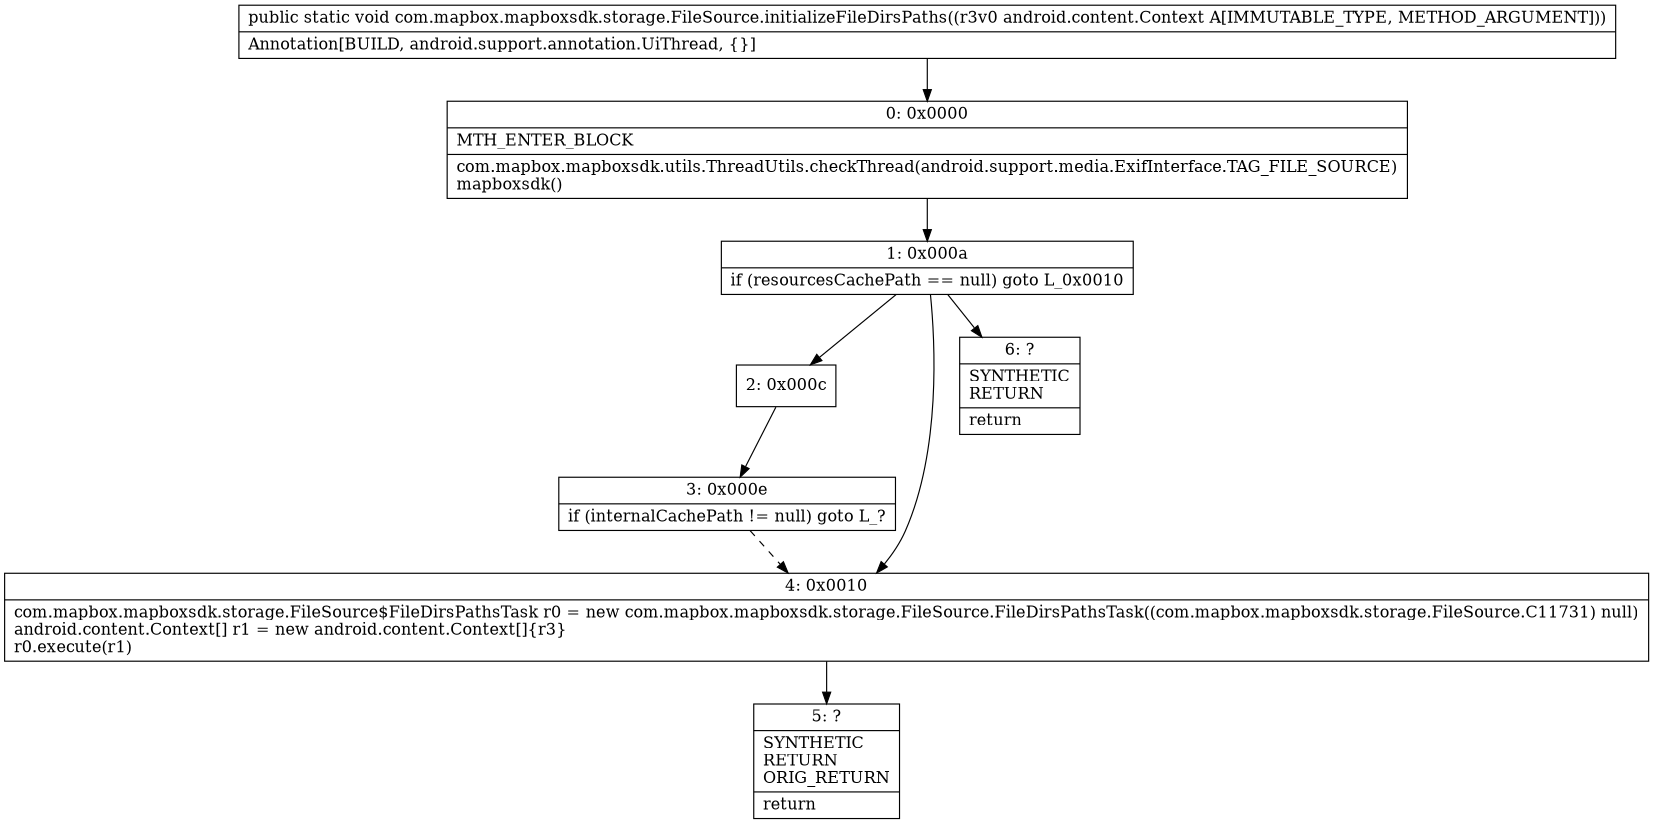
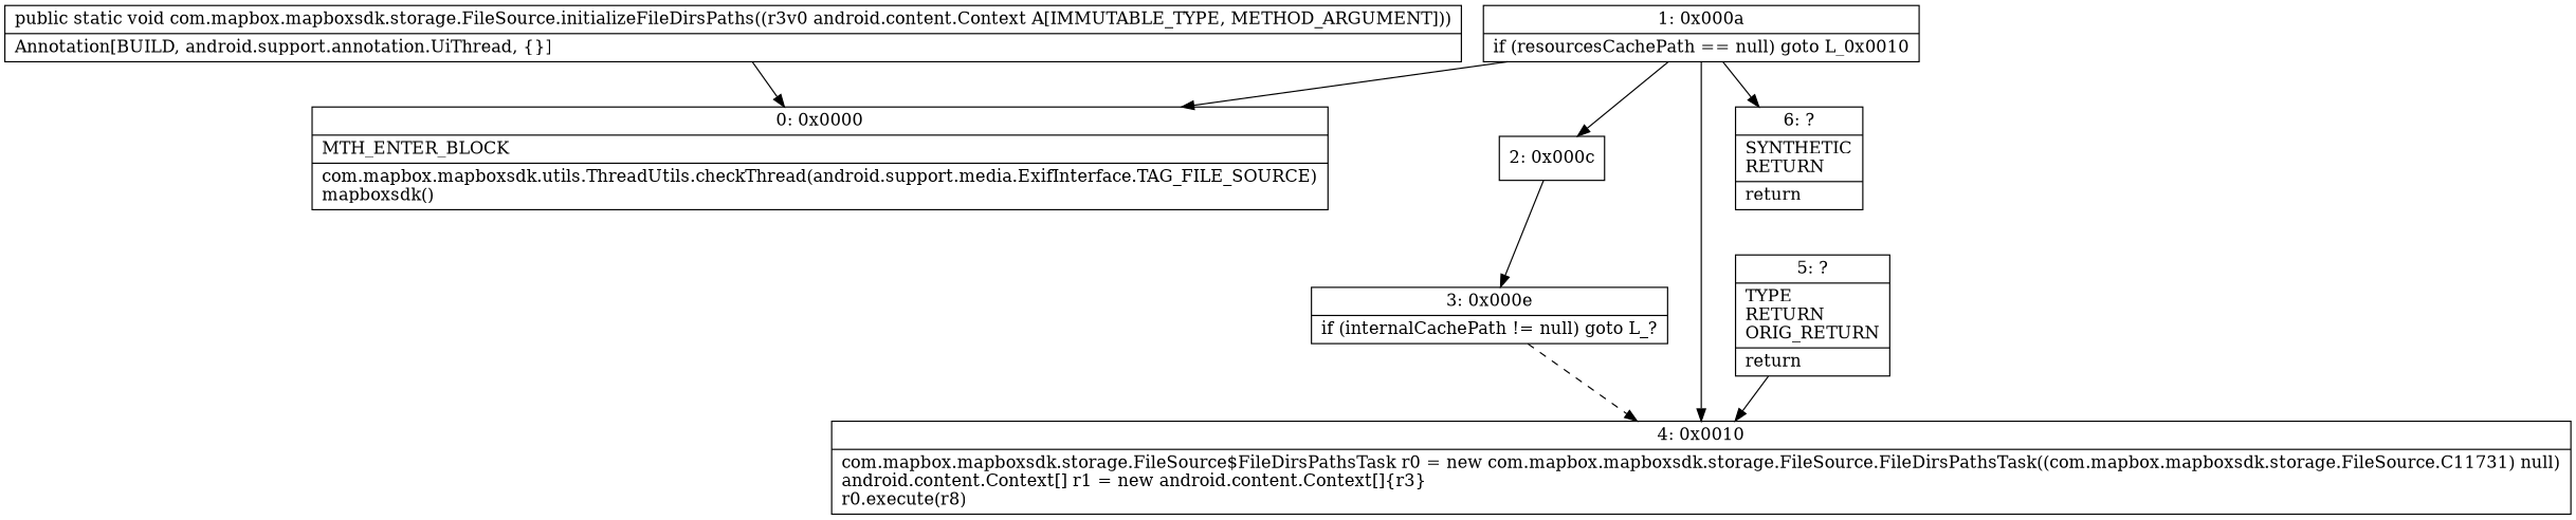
  digraph {
    node [shape=record]
    n1 [label="{0\:\ 0x0000|MTH_ENTER_BLOCK\l|com.mapbox.mapboxsdk.utils.ThreadUtils.checkThread(android.support.media.ExifInterface.TAG_FILE_SOURCE)\lmapboxsdk()\l}"]
    n2 [label="{1\:\ 0x000a|if (resourcesCachePath == null) goto L_0x0010\l}"]
    n3 [label="{2\:\ 0x000c}"]
-   n4 [label="{4\:\ 0x0010|com.mapbox.mapboxsdk.storage.FileSource$FileDirsPathsTask r0 = new com.mapbox.mapboxsdk.storage.FileSource.FileDirsPathsTask((com.mapbox.mapboxsdk.storage.FileSource.C11731) null)\landroid.content.Context[] r1 = new android.content.Context[]\{r3\}\lr0.execute(r1)\l}"]
+   n4 [label="{4\:\ 0x0010|com.mapbox.mapboxsdk.storage.FileSource$FileDirsPathsTask r0 = new com.mapbox.mapboxsdk.storage.FileSource.FileDirsPathsTask((com.mapbox.mapboxsdk.storage.FileSource.C11731) null)\landroid.content.Context[] r1 = new android.content.Context[]\{r3\}\lr0.execute(r8)\l}"]
    n5 [label="{6\:\ ?|SYNTHETIC\lRETURN\l|return\l}"]
    n6 [label="{3\:\ 0x000e|if (internalCachePath != null) goto L_?\l}"]
-   n7 [label="{5\:\ ?|SYNTHETIC\lRETURN\lORIG_RETURN\l|return\l}"]
+   n7 [label="{5\:\ ?|TYPE\lRETURN\lORIG_RETURN\l|return\l}"]
    n8 [label="{public static void com.mapbox.mapboxsdk.storage.FileSource.initializeFileDirsPaths((r3v0 android.content.Context A[IMMUTABLE_TYPE, METHOD_ARGUMENT]))  | Annotation[BUILD, android.support.annotation.UiThread, \{\}]\l}"]
-   n1 -> n2
+   n2 -> n1
    n2 -> n3 [style=solid]
    n2 -> n4
    n2 -> n5
    n3 -> n6
-   n4 -> n7
+   n7 -> n4
    n6 -> n4 [style=dashed]
    n8 -> n1
  }
